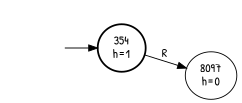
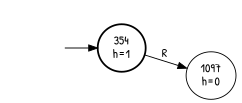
  digraph {
    rankdir=LR
    fontname="Patrick Hand"
    node [fontname="Patrick Hand"]
    edge [fontname="Patrick Hand"]
    DUMMY [style=invis]
    n2 [label="354\nh=1" penwidth=2]
    L_354 [style=invis]
-   n4 [label="8097\nh=0"]
+   n4 [label="1097\nh=0"]
    DUMMY -> n2
    n2 -> L_354 [style=invis]
    n2 -> n4 [label=R]
  }
